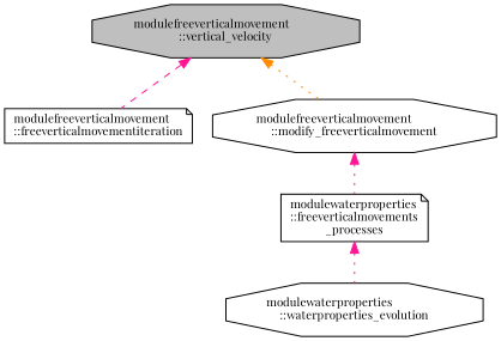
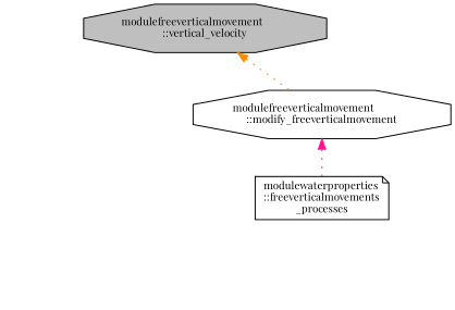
  digraph {
    fontname="Playfair Display"
    rankdir=TB
    node [color=black fillcolor=white fontname="Playfair Display" fontsize=10 shape=octagon style=filled]
    edge [color=deeppink dir=back fontname="Playfair Display" fontsize=10 labelfontname=Helvetica labelfontsize=10 style=dotted]
    n1 [fillcolor=grey75 fontcolor=black height=0.2 label="modulefreeverticalmovement\l::vertical_velocity" width=0.4]
-   n2 [height=0.2 label="modulefreeverticalmovement\l::freeverticalmovementiteration" shape=note width=0.4]
    n3 [height=0.2 label="modulefreeverticalmovement\l::modify_freeverticalmovement" width=0.4]
    n4 [height=0.2 label="modulewaterproperties\l::freeverticalmovements\l_processes" shape=note width=0.4]
-   n5 [height=0.2 label="modulewaterproperties\l::waterproperties_evolution" width=0.4]
-   n1 -> n2 [style=dashed]
    n1 -> n3 [color=darkorange]
    n3 -> n4
-   n4 -> n5
  }
